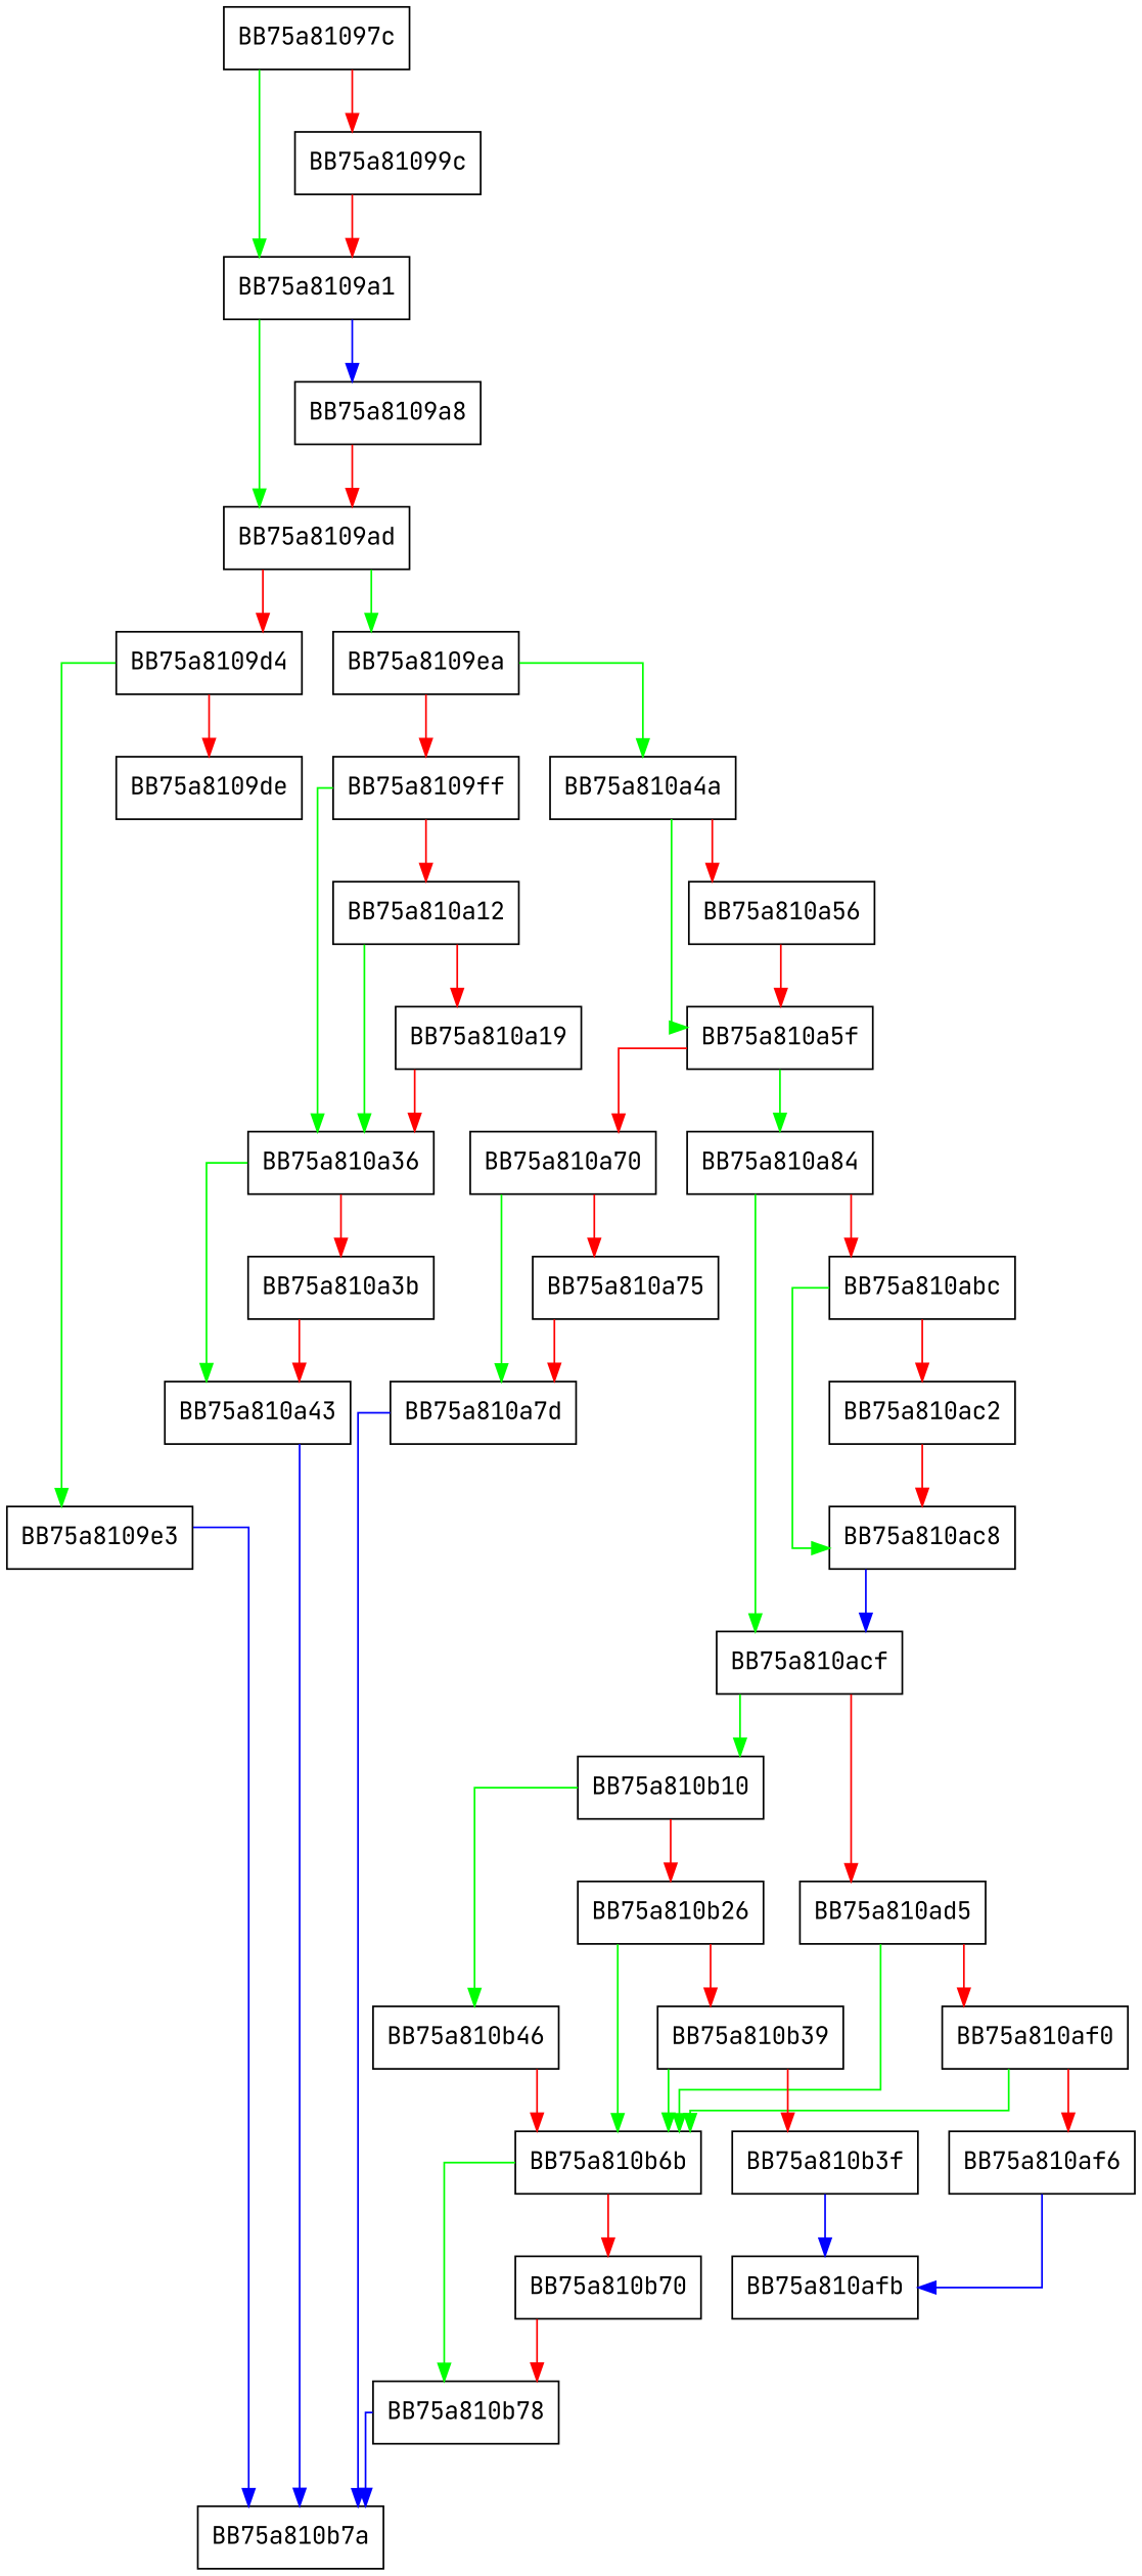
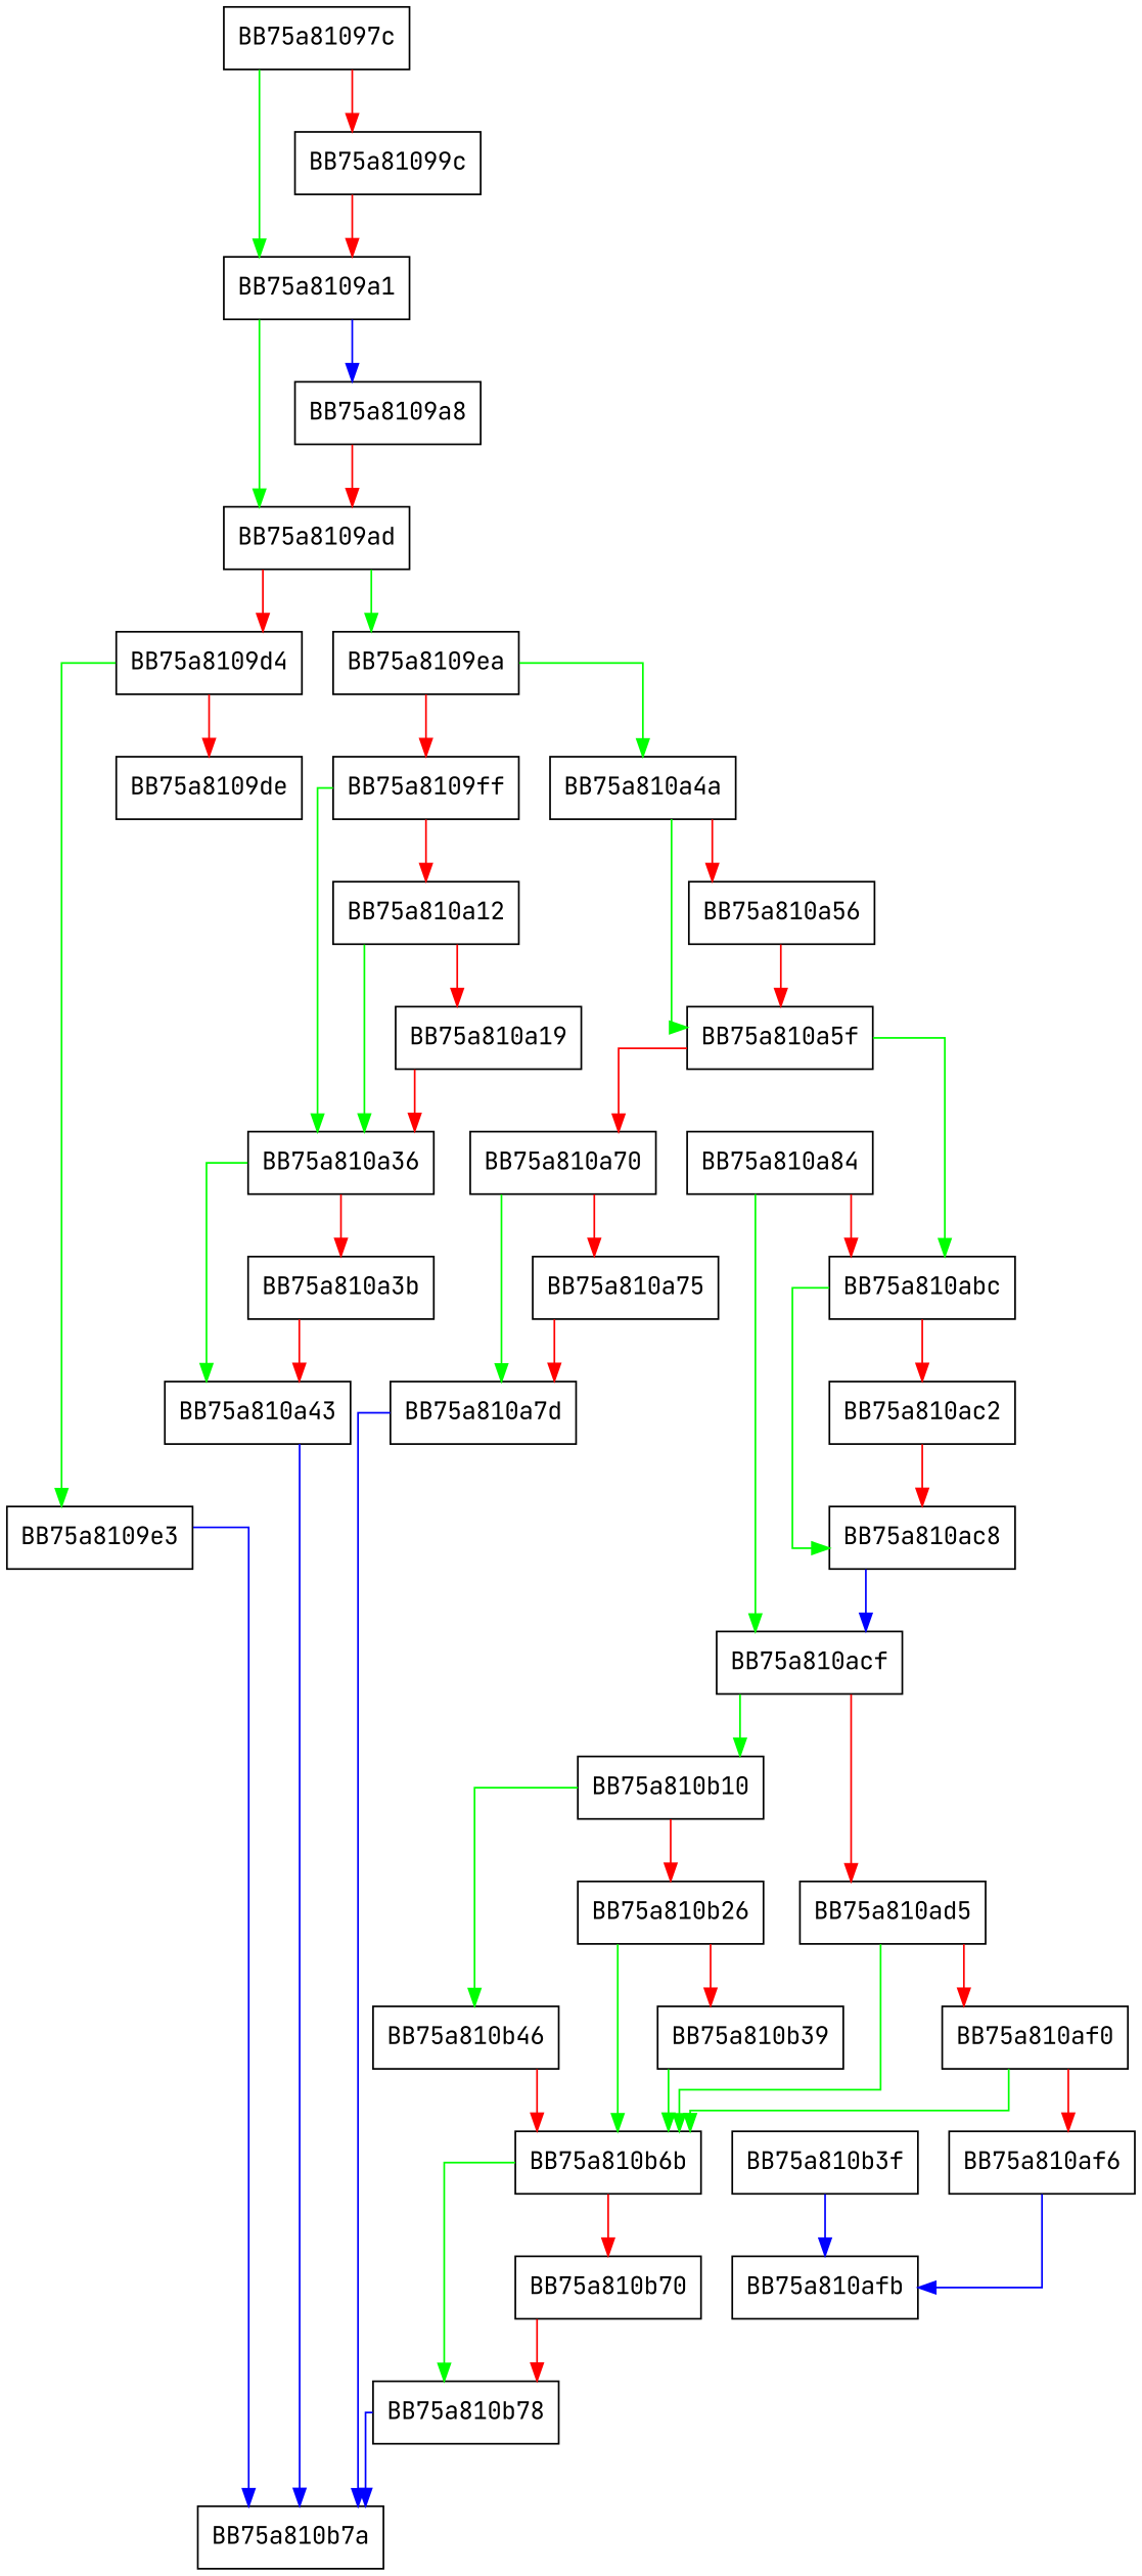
  digraph {
    fontname="JetBrains Mono"
    splines=ortho
    node [fontname="JetBrains Mono" shape=box]
    edge [color=red fontname="JetBrains Mono"]
    BB75a81097c
    BB75a8109a1
    BB75a81099c
    BB75a8109ad
    BB75a8109a8
    BB75a8109ea
    BB75a8109d4
    BB75a810a4a
    BB75a8109ff
    BB75a8109e3
    BB75a8109de
    BB75a810a5f
    BB75a810a56
    BB75a810a36
    BB75a810a12
    BB75a810b7a
    BB75a810a84
    BB75a810a70
    BB75a810a43
    BB75a810a3b
    BB75a810a19
    BB75a810acf
    BB75a810abc
    BB75a810a7d
    BB75a810a75
    BB75a810b10
    BB75a810ad5
    BB75a810ac8
    BB75a810ac2
    BB75a810b46
    BB75a810b26
    BB75a810b6b
    BB75a810af0
    BB75a810b39
    BB75a810b78
    BB75a810b70
    BB75a810af6
    BB75a810afb
    BB75a810b3f
    BB75a81097c -> BB75a8109a1 [color=green]
    BB75a81097c -> BB75a81099c
    BB75a8109a1 -> BB75a8109ad [color=green]
    BB75a8109a1 -> BB75a8109a8 [color=blue]
    BB75a81099c -> BB75a8109a1
    BB75a8109ad -> BB75a8109ea [color=green]
    BB75a8109ad -> BB75a8109d4
    BB75a8109a8 -> BB75a8109ad
    BB75a8109ea -> BB75a810a4a [color=green]
    BB75a8109ea -> BB75a8109ff
    BB75a8109d4 -> BB75a8109e3 [color=green]
    BB75a8109d4 -> BB75a8109de
    BB75a810a4a -> BB75a810a5f [color=green]
    BB75a810a4a -> BB75a810a56
    BB75a8109ff -> BB75a810a36 [color=green]
    BB75a8109ff -> BB75a810a12
    BB75a8109e3 -> BB75a810b7a [color=blue]
-   BB75a810a5f -> BB75a810a84 [color=green]
+   BB75a810a5f -> BB75a810abc [color=green]
    BB75a810a5f -> BB75a810a70
    BB75a810a56 -> BB75a810a5f
    BB75a810a36 -> BB75a810a43 [color=green]
    BB75a810a36 -> BB75a810a3b
    BB75a810a12 -> BB75a810a36 [color=green]
    BB75a810a12 -> BB75a810a19
    BB75a810a84 -> BB75a810acf [color=green]
    BB75a810a84 -> BB75a810abc
    BB75a810a70 -> BB75a810a7d [color=green]
    BB75a810a70 -> BB75a810a75
    BB75a810a43 -> BB75a810b7a [color=blue]
    BB75a810a3b -> BB75a810a43
    BB75a810a19 -> BB75a810a36
    BB75a810acf -> BB75a810b10 [color=green]
    BB75a810acf -> BB75a810ad5
    BB75a810abc -> BB75a810ac8 [color=green]
    BB75a810abc -> BB75a810ac2
    BB75a810a7d -> BB75a810b7a [color=blue]
    BB75a810a75 -> BB75a810a7d
    BB75a810b10 -> BB75a810b46 [color=green]
    BB75a810b10 -> BB75a810b26
    BB75a810ad5 -> BB75a810b6b [color=green]
    BB75a810ad5 -> BB75a810af0
    BB75a810ac8 -> BB75a810acf [color=blue]
    BB75a810ac2 -> BB75a810ac8
    BB75a810b46 -> BB75a810b6b
    BB75a810b26 -> BB75a810b6b [color=green]
    BB75a810b26 -> BB75a810b39
    BB75a810b6b -> BB75a810b78 [color=green]
    BB75a810b6b -> BB75a810b70
    BB75a810af0 -> BB75a810b6b [color=green]
    BB75a810af0 -> BB75a810af6
    BB75a810b39 -> BB75a810b6b [color=green]
-   BB75a810b39 -> BB75a810b3f
    BB75a810b78 -> BB75a810b7a [color=blue]
    BB75a810b70 -> BB75a810b78
    BB75a810af6 -> BB75a810afb [color=blue]
    BB75a810b3f -> BB75a810afb [color=blue]
  }
